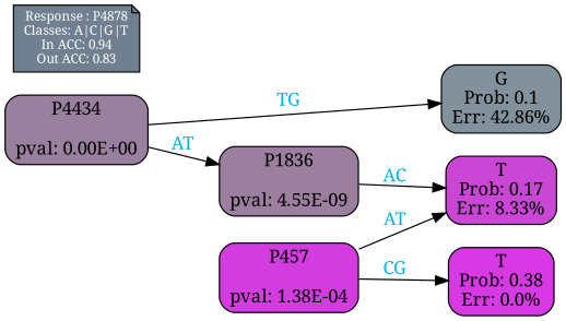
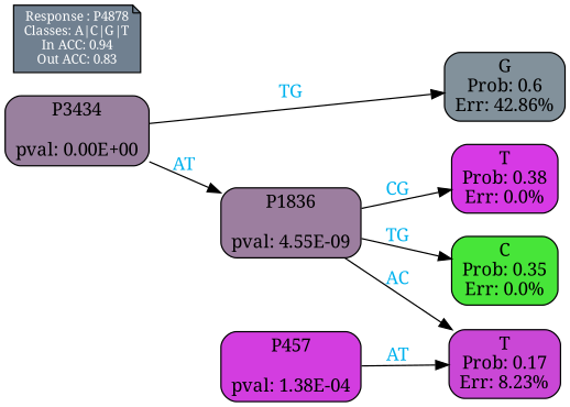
  digraph {
    fontname="Noto Serif"
    rankdir=LR
    ranksep=equally
    splines=polylines
    node [color=black fontname="Noto Serif" shape=box style="filled, rounded"]
    edge [fontcolor=deepskyblue2 fontname="Noto Serif"]
-   n1 [fillcolor="#ca47d6" label="T\nProb: 0.17\nErr: 8.33%"]
+   n1 [fillcolor="#ca47d6" label="T\nProb: 0.17\nErr: 8.23%"]
    n2 [fillcolor="#d739e5" label="T\nProb: 0.38\nErr: 0.0%"]
-   n4 [fillcolor="#82919b" label="G\nProb: 0.1\nErr: 42.86%"]
+   n3 [fillcolor="#47e539" label="C\nProb: 0.35\nErr: 0.0%"]
+   n4 [fillcolor="#82919b" label="G\nProb: 0.6\nErr: 42.86%"]
    n5 [align=left fillcolor=slategray fontcolor=white fontsize=10 label="Response : P4878\nClasses: A|C|G|T\nIn ACC: 0.94\nOut ACC: 0.83\n" shape=note style=filled]
-   n6 [fillcolor="#99809e" label="P4434\n\npval: 0.00E+00"]
+   n6 [fillcolor="#99809e" label="P3434\n\npval: 0.00E+00"]
    n7 [fillcolor="#9c7e9f" label="P1836\n\npval: 4.55E-09"]
    n8 [fillcolor="#d33de0" label="P457\n\npval: 1.38E-04"]
    subgraph sub_1 {
      rank=same
      n1
      n2
+     n3
      n4
    }
    subgraph sub_2 {
      rank=same
      n5
      n6
    }
    n6 -> n4 [label=TG]
    n6 -> n7 [label=AT]
    n7 -> n1 [label=AC]
+   n7 -> n3 [label=TG]
    n8 -> n1 [label=AT]
-   n8 -> n2 [label=CG]
+   n7 -> n2 [label=CG]
  }
